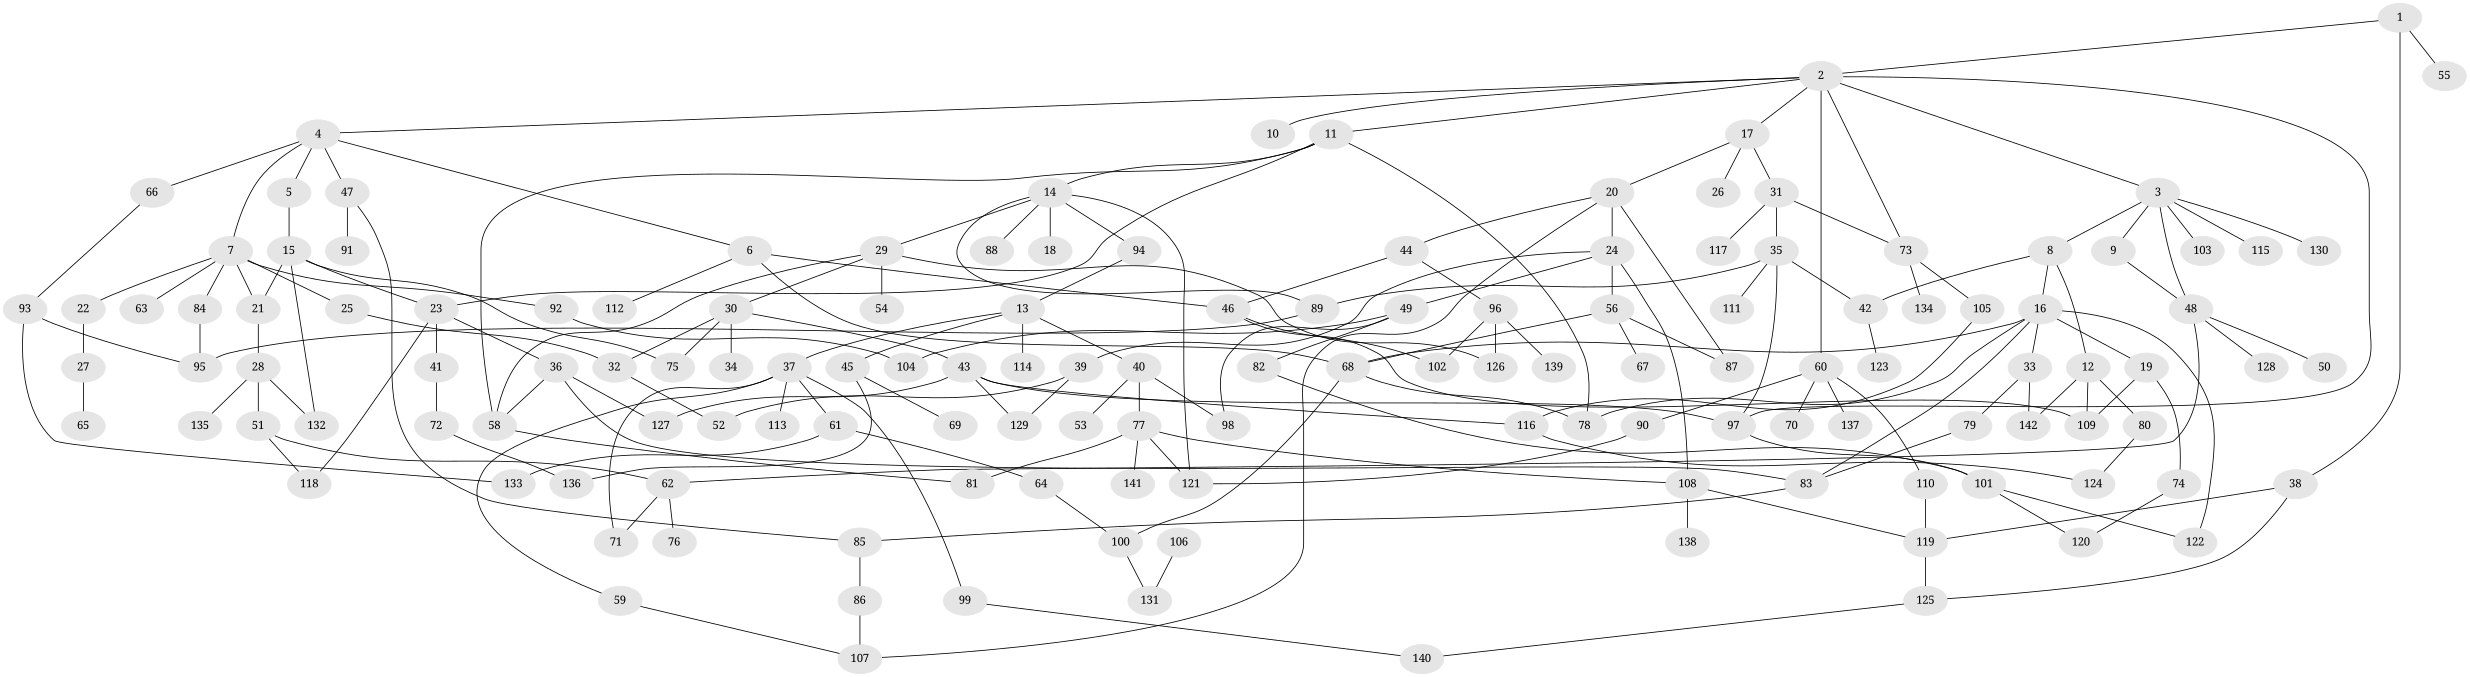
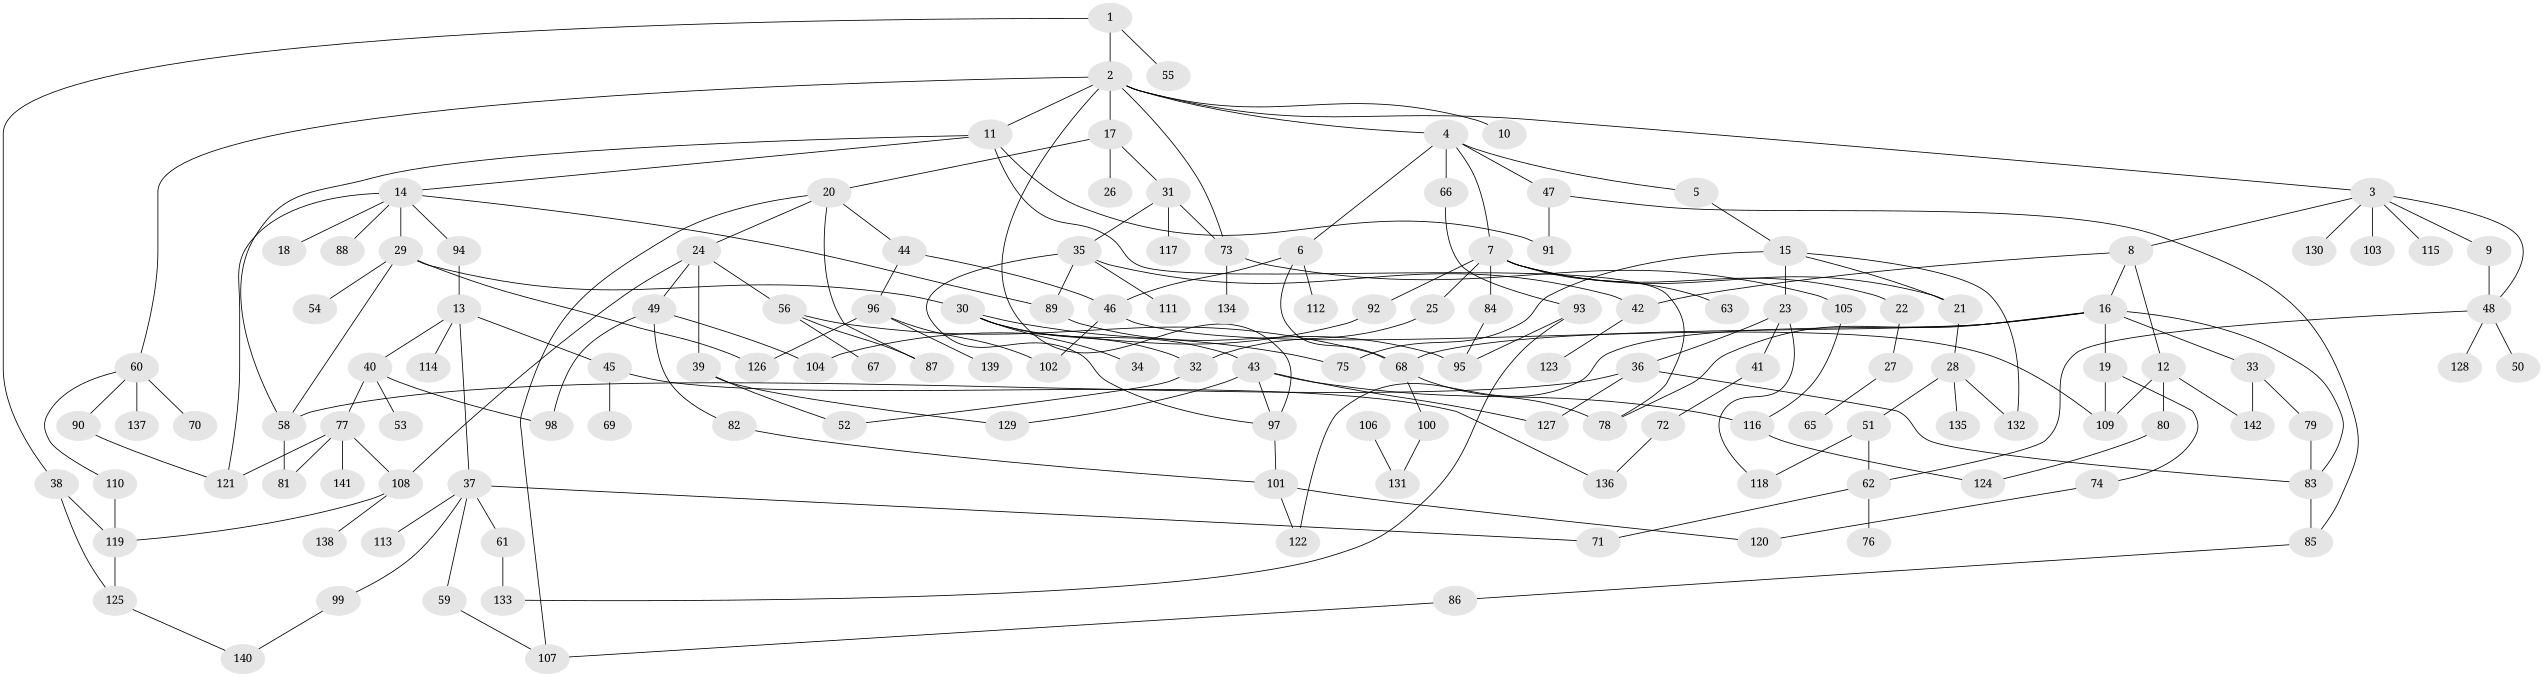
  graph {
    fontname="Noto Serif"
    node [color=gray90 fontname="Noto Serif" style=filled]
    edge [fontname="Noto Serif"]
    1
    2
    38
    55
    3
    4
    10
    11
    17
    60
    73
    97
    119
    125
    8
    9
    48
    103
    115
    130
    5
    6
    7
    47
    66
    14
    23
    58
    78
    20
    26
    31
    70
    90
    110
    137
    105
    134
    101
    12
    16
    42
    50
    62
    128
    15
    46
    68
    112
    21
    22
    25
    63
    84
    92
    85
    91
    93
    75
    132
    109
    102
    100
    28
    27
    32
    95
    104
    80
    142
    19
    33
    83
    122
    24
    44
    87
    107
    13
    37
    40
    45
    114
    18
    29
    88
    89
    94
    121
    36
    41
    118
    81
    124
    59
    61
    71
    99
    113
    53
    77
    98
    69
    136
    30
    54
    126
    74
    79
    35
    117
    120
    39
    49
    56
    108
    96
    51
    135
    65
    127
    72
    52
    129
    82
    67
    138
    34
    43
    116
    111
    123
-   64
    133
    140
    141
    139
    86
    76
    106
    131
    1 -- 2
    1 -- 38
    1 -- 55
    2 -- 3
    2 -- 4
    2 -- 10
    2 -- 11
    2 -- 17
    2 -- 60
    2 -- 73
    2 -- 97
    38 -- 119
    38 -- 125
    3 -- 8
    3 -- 9
    3 -- 48
    3 -- 103
    3 -- 115
    3 -- 130
    4 -- 5
    4 -- 6
    4 -- 7
    4 -- 47
    4 -- 66
    11 -- 14
-   11 -- 23
+   11 -- 91
    11 -- 58
    11 -- 78
    17 -- 20
    17 -- 26
    17 -- 31
    60 -- 70
    60 -- 90
    60 -- 110
    60 -- 137
    73 -- 105
    73 -- 134
    97 -- 101
    119 -- 125
    125 -- 140
    8 -- 12
    8 -- 16
    8 -- 42
    9 -- 48
    48 -- 50
    48 -- 62
    48 -- 128
    5 -- 15
    6 -- 46
    6 -- 68
    6 -- 112
    7 -- 21
    7 -- 22
    7 -- 25
    7 -- 63
    7 -- 84
    7 -- 92
    47 -- 85
    47 -- 91
    66 -- 93
    14 -- 18
    14 -- 29
    14 -- 88
    14 -- 89
    14 -- 94
    14 -- 121
    23 -- 36
    23 -- 41
    23 -- 118
    58 -- 81
    20 -- 24
    20 -- 44
    20 -- 87
    20 -- 107
    31 -- 73
    31 -- 35
    31 -- 117
    90 -- 121
    110 -- 119
    105 -- 116
    101 -- 122
    101 -- 120
    12 -- 109
    12 -- 80
    12 -- 142
    16 -- 78
    16 -- 68
    16 -- 19
    16 -- 33
    16 -- 83
    16 -- 122
    42 -- 123
    62 -- 71
    62 -- 76
    15 -- 23
    15 -- 21
    15 -- 75
    15 -- 132
    46 -- 109
    46 -- 102
    68 -- 78
    68 -- 100
    21 -- 28
    22 -- 27
    25 -- 32
    84 -- 95
    92 -- 104
    85 -- 86
    93 -- 95
    93 -- 133
    100 -- 131
    28 -- 132
    28 -- 51
    28 -- 135
    27 -- 65
    32 -- 52
    80 -- 124
    19 -- 109
    19 -- 74
    33 -- 142
    33 -- 79
    83 -- 85
    24 -- 39
    24 -- 49
    24 -- 56
    24 -- 108
    44 -- 46
    44 -- 96
    13 -- 37
    13 -- 40
    13 -- 45
    13 -- 114
    37 -- 59
    37 -- 61
    37 -- 71
    37 -- 99
    37 -- 113
    40 -- 53
    40 -- 77
    40 -- 98
    45 -- 69
    45 -- 136
    29 -- 58
    29 -- 30
    29 -- 54
    29 -- 126
    89 -- 95
    94 -- 13
    36 -- 58
    36 -- 83
    36 -- 127
    41 -- 72
    59 -- 107
-   61 -- 64
    61 -- 133
    99 -- 140
    77 -- 121
    77 -- 81
    77 -- 108
    77 -- 141
    30 -- 75
    30 -- 32
    30 -- 34
    30 -- 43
    74 -- 120
    79 -- 83
    35 -- 97
    35 -- 42
    35 -- 89
    35 -- 111
    39 -- 52
    39 -- 129
    49 -- 104
    49 -- 98
    49 -- 82
    56 -- 68
    56 -- 87
    56 -- 67
    108 -- 119
    108 -- 138
    96 -- 102
    96 -- 126
    96 -- 139
    51 -- 62
    51 -- 118
    72 -- 136
    82 -- 101
    43 -- 97
    43 -- 127
    43 -- 129
    43 -- 116
    116 -- 124
-   64 -- 100
    86 -- 107
    106 -- 131
  }
